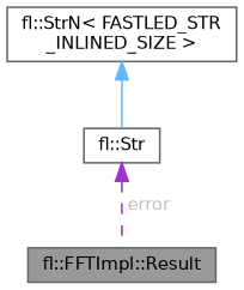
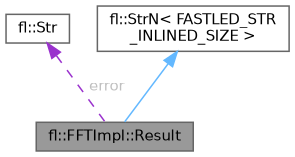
  digraph {
    node [color=gray40 fillcolor=white fontname=Helvetica fontsize=10 shape=box style=filled]
    edge [dir=back fontname=Helvetica fontsize=10 labelfontname=Helvetica labelfontsize=10]
    n1 [fillcolor=grey60 fontcolor=black height=0.2 label="fl::FFTImpl::Result" width=0.4]
    n2 [height=0.2 label="fl::Str" width=0.4]
    n3 [height=0.2 label="fl::StrN\< FASTLED_STR\l_INLINED_SIZE \>" width=0.4]
    n2 -> n1 [color=darkorchid3 fontcolor=grey label=" error" style=dashed]
-   n3 -> n2 [color=steelblue1 style=solid]
+   n3 -> n1 [color=steelblue1 style=solid]
  }
